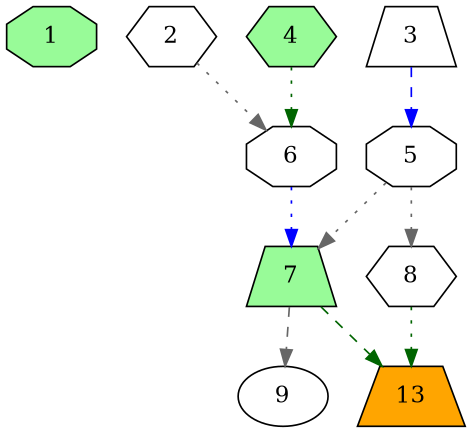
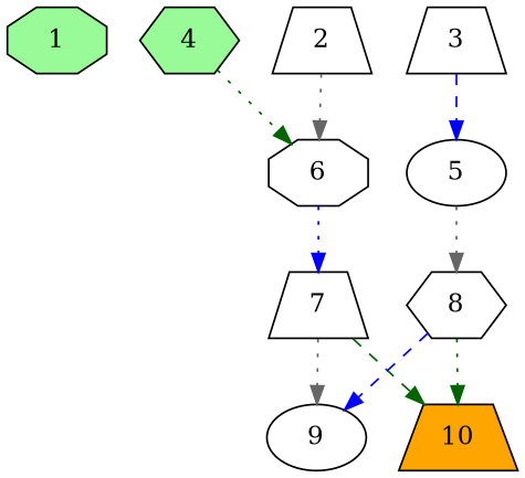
  digraph {
    node [alpha=0.08 fillcolor=white shape=hexagon style=filled]
    edge [color=gray40 style=dotted]
    1 [expect_size=47448064 fillcolor=palegreen shape=octagon]
-   2 [alpha=0.12 expect_size=47034368]
+   2 [alpha=0.12 expect_size=47034368 shape=trapezium]
    6 [alpha=0.18 expect_size=25819136 shape=octagon]
-   7 [alpha=0.11 expect_size=43092992 fillcolor=palegreen shape=trapezium]
+   7 [alpha=0.11 expect_size=43092992 shape=trapezium]
    9 [alpha=0.11 expect_size=6288384 shape=ellipse]
-   10 [alpha=0.16 expect_size=49692672 fillcolor=orange shape=trapezium label=13]
+   10 [alpha=0.16 expect_size=49692672 fillcolor=orange shape=trapezium]
    3 [alpha=0.01 expect_size=20026368 shape=trapezium]
-   5 [alpha=0.17 expect_size=37237760 shape=octagon]
+   5 [alpha=0.17 expect_size=37237760 shape=ellipse]
    8 [expect_size=18899968]
    4 [alpha=0.07 expect_size=16057344 fillcolor=palegreen]
    2 -> 6
    6 -> 7 [color=blue]
-   7 -> 9 [style=dashed]
+   7 -> 9
    7 -> 10 [color=darkgreen style=dashed]
    3 -> 5 [color=blue style=dashed]
-   5 -> 7
    5 -> 8
+   8 -> 9 [color=blue style=dashed]
    8 -> 10 [color=darkgreen]
    4 -> 6 [color=darkgreen]
  }
